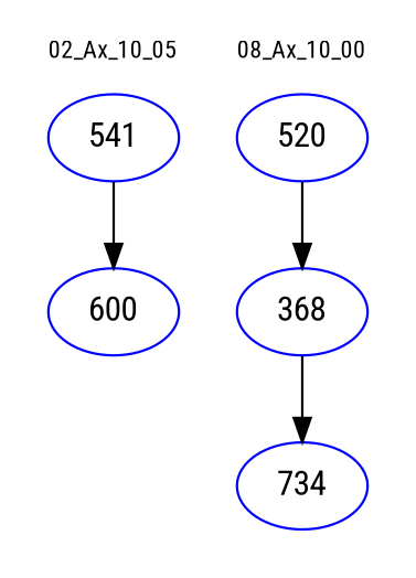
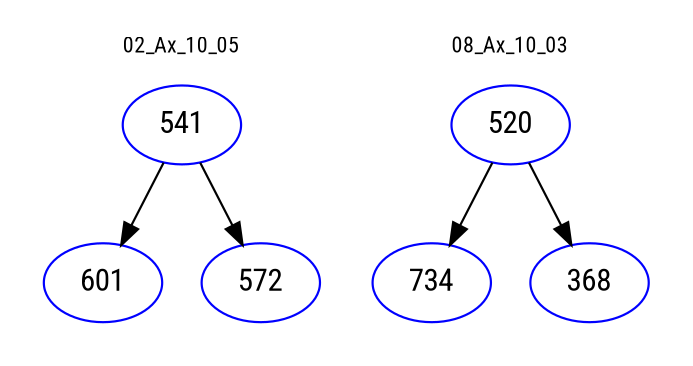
  digraph {
    fontname="Roboto Condensed"
    node [color=blue fontname="Roboto Condensed"]
    edge [color=black fontname="Roboto Condensed"]
    n1 [label=541]
-   n2 [label=600]
+   n2 [label=601]
+   n3 [label=572]
    n4 [label=520]
    n5 [label=734]
    n6 [label=368]
    subgraph cluster_1 {
      color=white
      fontsize=10
      label="02_Ax_10_05"
      n1
      n2
+     n3
    }
    subgraph cluster_2 {
      color=white
      fontsize=10
-     label="08_Ax_10_00"
+     label="08_Ax_10_03"
      n4
      n5
      n6
    }
    n1 -> n2
-   n6 -> n5
+   n1 -> n3
+   n4 -> n5
    n4 -> n6
  }
